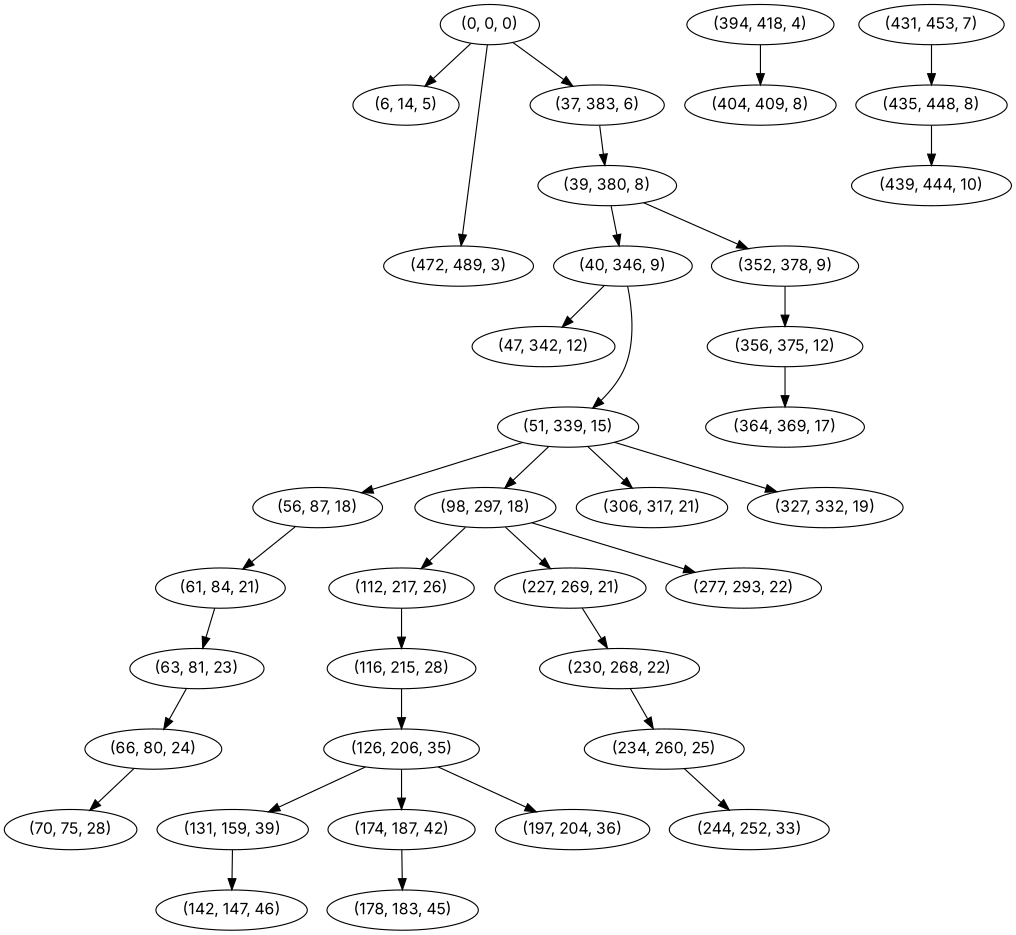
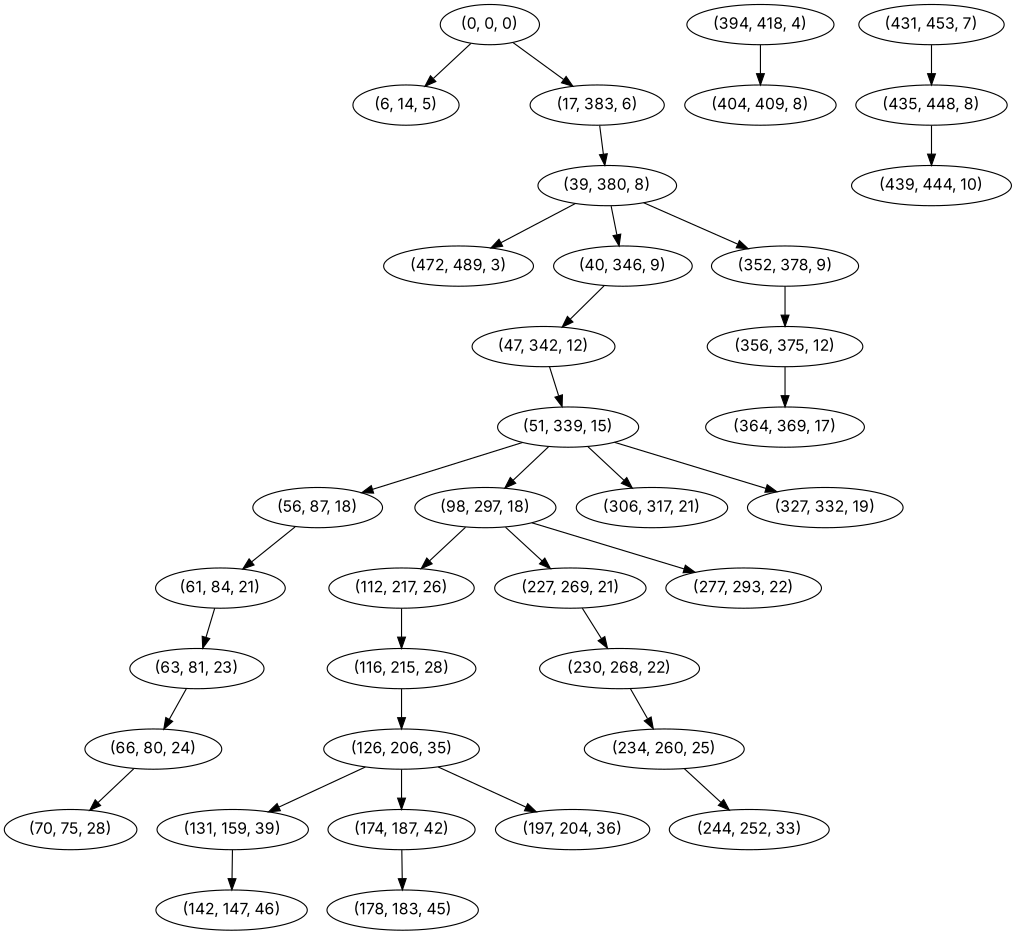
  digraph {
    fontname=Inter
    node [fontname=Inter]
    edge [fontname=Inter]
    "(0, 0, 0)"
    "(6, 14, 5)"
-   "(37, 383, 6)"
+   "(37, 383, 6)" [label="(17, 383, 6)"]
    "(472, 489, 3)"
    "(39, 380, 8)"
    "(394, 418, 4)"
    "(404, 409, 8)"
    "(40, 346, 9)"
    "(352, 378, 9)"
    "(47, 342, 12)"
    "(356, 375, 12)"
    "(51, 339, 15)"
    "(56, 87, 18)"
    "(98, 297, 18)"
    "(306, 317, 21)"
    "(327, 332, 19)"
    "(61, 84, 21)"
    "(112, 217, 26)"
    "(227, 269, 21)"
    "(277, 293, 22)"
    "(63, 81, 23)"
    "(66, 80, 24)"
    "(70, 75, 28)"
    "(116, 215, 28)"
    "(230, 268, 22)"
    "(126, 206, 35)"
    "(131, 159, 39)"
    "(174, 187, 42)"
    "(197, 204, 36)"
    "(142, 147, 46)"
    "(178, 183, 45)"
    "(234, 260, 25)"
    "(244, 252, 33)"
    "(364, 369, 17)"
    "(431, 453, 7)"
    "(435, 448, 8)"
    "(439, 444, 10)"
    "(0, 0, 0)" -> "(6, 14, 5)"
    "(0, 0, 0)" -> "(37, 383, 6)"
-   "(0, 0, 0)" -> "(472, 489, 3)"
+   "(39, 380, 8)" -> "(472, 489, 3)"
    "(37, 383, 6)" -> "(39, 380, 8)"
    "(39, 380, 8)" -> "(40, 346, 9)"
    "(39, 380, 8)" -> "(352, 378, 9)"
    "(394, 418, 4)" -> "(404, 409, 8)"
    "(40, 346, 9)" -> "(47, 342, 12)"
    "(352, 378, 9)" -> "(356, 375, 12)"
-   "(40, 346, 9)" -> "(51, 339, 15)"
+   "(47, 342, 12)" -> "(51, 339, 15)"
    "(356, 375, 12)" -> "(364, 369, 17)"
    "(51, 339, 15)" -> "(56, 87, 18)"
    "(51, 339, 15)" -> "(98, 297, 18)"
    "(51, 339, 15)" -> "(306, 317, 21)"
    "(51, 339, 15)" -> "(327, 332, 19)"
    "(56, 87, 18)" -> "(61, 84, 21)"
    "(98, 297, 18)" -> "(112, 217, 26)"
    "(98, 297, 18)" -> "(227, 269, 21)"
    "(98, 297, 18)" -> "(277, 293, 22)"
    "(61, 84, 21)" -> "(63, 81, 23)"
    "(112, 217, 26)" -> "(116, 215, 28)"
    "(227, 269, 21)" -> "(230, 268, 22)"
    "(63, 81, 23)" -> "(66, 80, 24)"
    "(66, 80, 24)" -> "(70, 75, 28)"
    "(116, 215, 28)" -> "(126, 206, 35)"
    "(230, 268, 22)" -> "(234, 260, 25)"
    "(126, 206, 35)" -> "(131, 159, 39)"
    "(126, 206, 35)" -> "(174, 187, 42)"
    "(126, 206, 35)" -> "(197, 204, 36)"
    "(131, 159, 39)" -> "(142, 147, 46)"
    "(174, 187, 42)" -> "(178, 183, 45)"
    "(234, 260, 25)" -> "(244, 252, 33)"
    "(431, 453, 7)" -> "(435, 448, 8)"
    "(435, 448, 8)" -> "(439, 444, 10)"
  }
